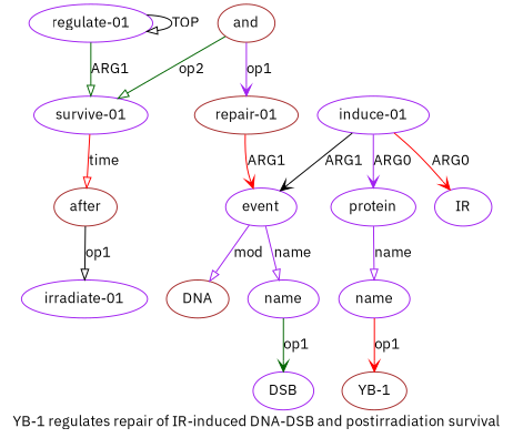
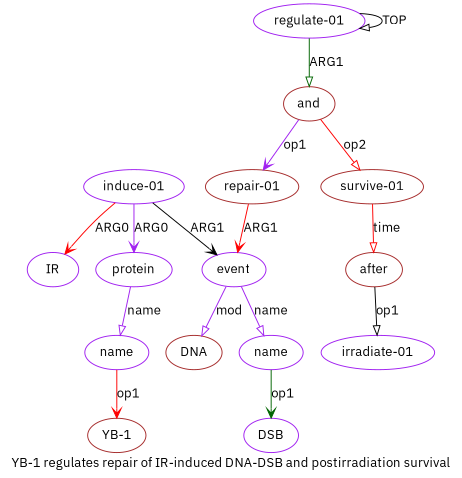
  digraph {
    fontname="IBM Plex Sans"
    label="YB-1 regulates repair of IR-induced DNA-DSB and postirradiation survival"
    node [color=purple fontname="IBM Plex Sans" gold_ind=-1 gold_label=name test_ind=-1 test_label=name]
    edge [arrowhead=onormal color=red fontname="IBM Plex Sans" gold_label=op1 test_label=op1]
    n1 [color=brown gold_ind=11 gold_label=after label=after test_ind=11 test_label=after]
    n2 [gold_ind=12 gold_label="irradiate-01" label="irradiate-01" test_ind=12 test_label="irradiate-01"]
-   n3 [gold_ind=10 gold_label="survive-01" label="survive-01" test_ind=10 test_label="survive-01"]
+   n3 [color=brown gold_ind=10 gold_label="survive-01" label="survive-01" test_ind=10 test_label="survive-01"]
    n4 [color=brown gold_label="YB-1" label="YB-1" test_label="YB-1"]
    n5 [gold_label=DSB label=DSB test_label=DSB]
    n6 [gold_ind=1 gold_label=protein label=protein test_ind=1 test_label=protein]
    n7 [gold_ind=2 label=name test_ind=2]
    n8 [gold_ind=0 gold_label="regulate-01" label="regulate-01" test_ind=0 test_label="regulate-01"]
    n9 [color=brown gold_ind=3 gold_label=and label=and test_ind=3 test_label=and]
    n10 [color=brown gold_ind=4 gold_label="repair-01" label="repair-01" test_ind=4 test_label="repair-01"]
    n11 [gold_ind=5 gold_label=event label=event test_ind=5 test_label=event]
    n12 [color=brown gold_ind=7 gold_label=DNA label=DNA test_ind=7 test_label=DNA]
    n13 [gold_ind=6 label=name test_ind=6]
    n14 [gold_ind=9 gold_label=IR label=IR test_ind=9 test_label=IR]
    n15 [gold_ind=8 gold_label="induce-01" label="induce-01" test_ind=8 test_label="induce-01"]
    n1 -> n2 [color=black label=op1]
    n3 -> n1 [gold_label=time label=time test_label=time]
    n6 -> n7 [color=purple gold_label=name label=name test_label=name]
    n7 -> n4 [arrowhead=vee label=op1]
    n8 -> n8 [color=black gold_label=TOP label=TOP test_label=TOP]
-   n8 -> n3 [color=darkgreen gold_label=ARG1 label=ARG1 test_label=ARG1]
-   n9 -> n3 [color=darkgreen gold_label=op2 label=op2 test_label=op2]
+   n8 -> n9 [color=darkgreen gold_label=ARG1 label=ARG1 test_label=ARG1]
+   n9 -> n3 [gold_label=op2 label=op2 test_label=op2]
    n9 -> n10 [arrowhead=vee color=purple label=op1]
    n10 -> n11 [arrowhead=vee gold_label=ARG1 label=ARG1 test_label=ARG1]
    n11 -> n12 [color=purple gold_label=mod label=mod test_label=mod]
    n11 -> n13 [color=purple gold_label=name label=name test_label=name]
    n13 -> n5 [arrowhead=vee color=darkgreen label=op1]
    n15 -> n6 [arrowhead=vee color=purple gold_label=ARG0 label=ARG0 test_label=ARG0]
    n15 -> n11 [arrowhead=vee color=black gold_label=ARG1 label=ARG1 test_label=ARG1]
    n15 -> n14 [arrowhead=vee gold_label=ARG0 label=ARG0 test_label=ARG0]
  }
